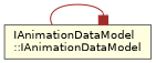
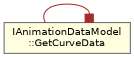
  digraph {
    rankdir=LR
-   n1 [color=gray40 fillcolor=lightyellow fontcolor=black fontname=Helvetica fontsize=10 height=0.2 label="IAnimationDataModel\l::IAnimationDataModel" shape=box style=filled width=0.4]
+   n1 [color=gray40 fillcolor=lightyellow fontcolor=black fontname=Helvetica fontsize=10 height=0.2 label="IAnimationDataModel\l::GetCurveData" shape=box style=filled width=0.4]
    n1 -> n1 [color=brown fontname=Helvetica fontsize=10 labelfontname=Helvetica labelfontsize=10 style=solid arrowhead=box]
  }
